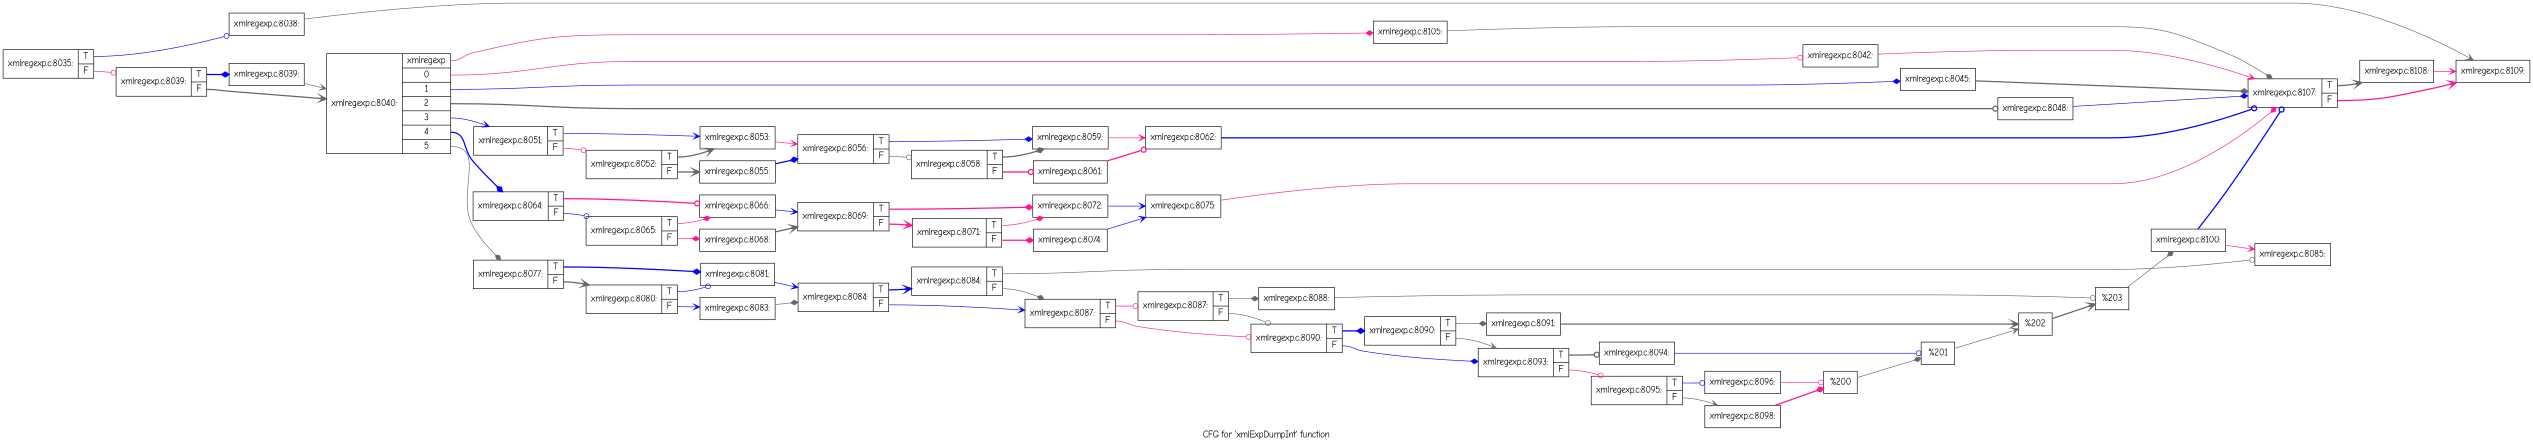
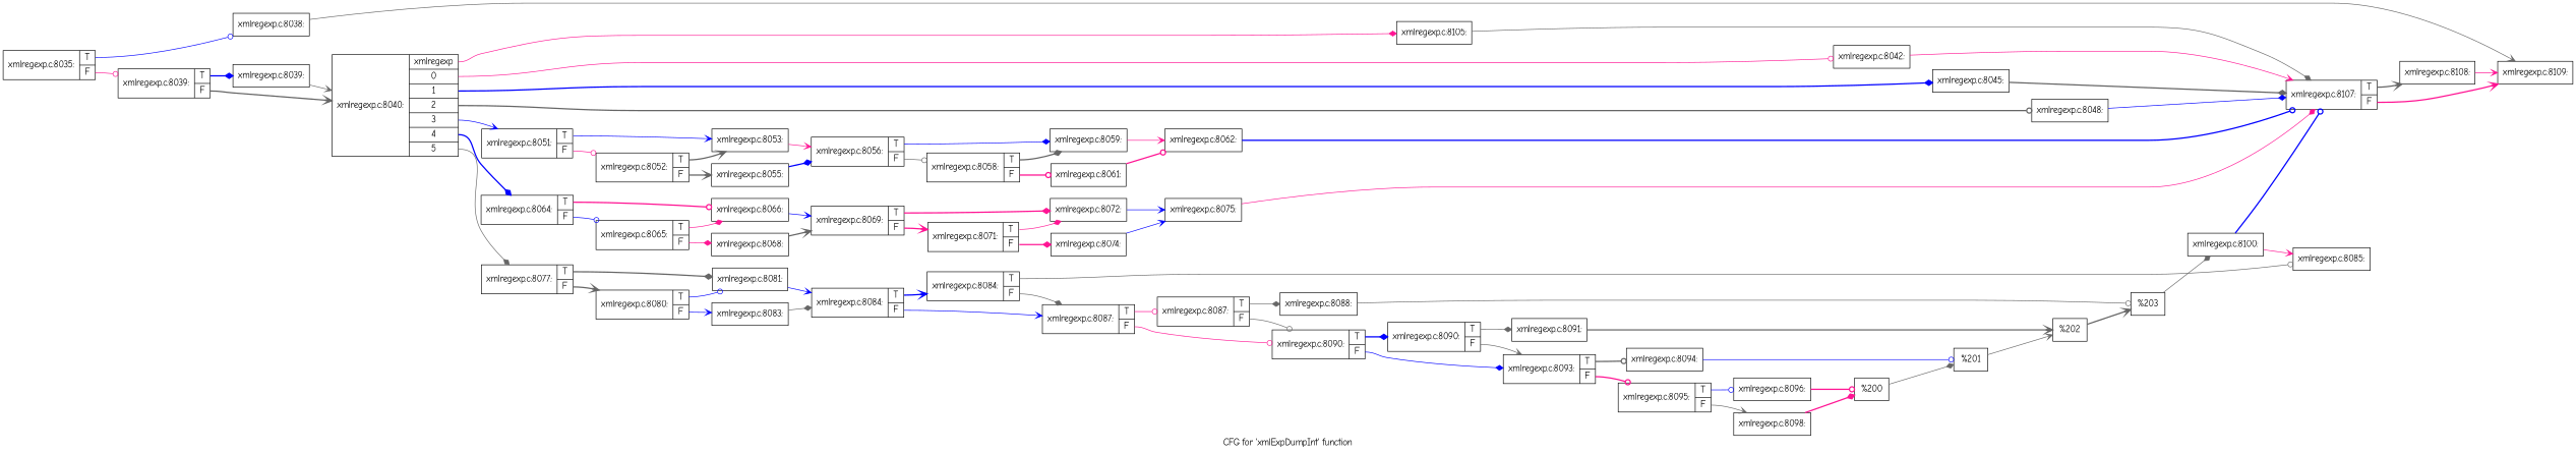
  digraph {
    fontname="Comic Neue"
    label="CFG for 'xmlExpDumpInt' function"
    rankdir=LR
    node [fontname="Comic Neue" shape=record]
    edge [arrowhead=vee color=gray40 fontname="Comic Neue" style=solid]
    n1 [label="{xmlregexp.c:8035:|{<s0>T|<s1>F}}"]
    n2 [label="{xmlregexp.c:8038:}"]
    n3 [label="{xmlregexp.c:8039:|{<s0>T|<s1>F}}"]
    n4 [label="{xmlregexp.c:8109:}"]
    n5 [label="{xmlregexp.c:8039:}"]
    n6 [label="{xmlregexp.c:8040:|{<s0>xmlregexp|<s1>0|<s2>1|<s3>2|<s4>3|<s5>4|<s6>5}}"]
    n7 [label="{xmlregexp.c:8105:}"]
    n8 [label="{xmlregexp.c:8042:}"]
    n9 [label="{xmlregexp.c:8045:}"]
    n10 [label="{xmlregexp.c:8048:}"]
    n11 [label="{xmlregexp.c:8051:|{<s0>T|<s1>F}}"]
    n12 [label="{xmlregexp.c:8064:|{<s0>T|<s1>F}}"]
    n13 [label="{xmlregexp.c:8077:|{<s0>T|<s1>F}}"]
    n14 [label="{xmlregexp.c:8107:|{<s0>T|<s1>F}}"]
    n15 [label="{xmlregexp.c:8053:}"]
    n16 [label="{xmlregexp.c:8052:|{<s0>T|<s1>F}}"]
    n17 [label="{xmlregexp.c:8066:}"]
    n18 [label="{xmlregexp.c:8065:|{<s0>T|<s1>F}}"]
    n19 [label="{xmlregexp.c:8081:}"]
    n20 [label="{xmlregexp.c:8080:|{<s0>T|<s1>F}}"]
    n21 [label="{xmlregexp.c:8108:}"]
    n22 [label="{xmlregexp.c:8056:|{<s0>T|<s1>F}}"]
    n23 [label="{xmlregexp.c:8055:}"]
    n24 [label="{xmlregexp.c:8069:|{<s0>T|<s1>F}}"]
    n25 [label="{xmlregexp.c:8068:}"]
    n26 [label="{xmlregexp.c:8084:|{<s0>T|<s1>F}}"]
    n27 [label="{xmlregexp.c:8083:}"]
    n28 [label="{xmlregexp.c:8059:}"]
    n29 [label="{xmlregexp.c:8058:|{<s0>T|<s1>F}}"]
    n30 [label="{xmlregexp.c:8062:}"]
    n31 [label="{xmlregexp.c:8061:}"]
    n32 [label="{xmlregexp.c:8072:}"]
    n33 [label="{xmlregexp.c:8071:|{<s0>T|<s1>F}}"]
    n34 [label="{xmlregexp.c:8075:}"]
    n35 [label="{xmlregexp.c:8074:}"]
    n36 [label="{xmlregexp.c:8084:|{<s0>T|<s1>F}}"]
    n37 [label="{xmlregexp.c:8087:|{<s0>T|<s1>F}}"]
    n38 [label="{xmlregexp.c:8085:}"]
    n39 [label="{xmlregexp.c:8087:|{<s0>T|<s1>F}}"]
    n40 [label="{xmlregexp.c:8090:|{<s0>T|<s1>F}}"]
    n41 [label="{xmlregexp.c:8088:}"]
    n42 [label="{xmlregexp.c:8090:|{<s0>T|<s1>F}}"]
    n43 [label="{xmlregexp.c:8093:|{<s0>T|<s1>F}}"]
    n44 [label="{xmlregexp.c:8100:}"]
    n45 [label="{%203}"]
    n46 [label="{xmlregexp.c:8091:}"]
    n47 [label="{xmlregexp.c:8094:}"]
    n48 [label="{xmlregexp.c:8095:|{<s0>T|<s1>F}}"]
    n49 [label="{%202}"]
    n50 [label="{%201}"]
    n51 [label="{xmlregexp.c:8096:}"]
    n52 [label="{xmlregexp.c:8098:}"]
    n53 [label="{%200}"]
    n1 -> n2 [arrowhead=odot color=blue tailport=s0]
    n1 -> n3 [arrowhead=odot color=deeppink tailport=s1]
    n2 -> n4
    n3 -> n5 [arrowhead=diamond color=blue style=bold tailport=s0]
    n3 -> n6 [style=bold tailport=s1]
    n5 -> n6
    n6 -> n7 [arrowhead=diamond color=deeppink tailport=s0]
    n6 -> n8 [arrowhead=odot color=deeppink tailport=s1]
-   n6 -> n9 [arrowhead=diamond color=blue tailport=s2]
+   n6 -> n9 [arrowhead=diamond color=blue style=bold tailport=s2]
    n6 -> n10 [arrowhead=odot style=bold tailport=s3]
    n6 -> n11 [color=blue tailport=s4]
    n6 -> n12 [arrowhead=diamond color=blue style=bold tailport=s5]
    n6 -> n13 [arrowhead=diamond tailport=s6]
    n7 -> n14 [arrowhead=diamond]
    n8 -> n14 [color=deeppink]
    n9 -> n14 [arrowhead=diamond style=bold]
    n10 -> n14 [arrowhead=diamond color=blue]
    n11 -> n15 [color=blue tailport=s0]
    n11 -> n16 [arrowhead=odot color=deeppink tailport=s1]
    n12 -> n17 [arrowhead=odot color=deeppink style=bold tailport=s0]
    n12 -> n18 [arrowhead=odot color=blue tailport=s1]
-   n13 -> n19 [arrowhead=diamond color=blue style=bold tailport=s0]
+   n13 -> n19 [arrowhead=diamond style=bold tailport=s0]
    n13 -> n20 [style=bold tailport=s1]
    n14 -> n4 [color=deeppink style=bold tailport=s1]
    n14 -> n21 [style=bold tailport=s0]
    n15 -> n22 [color=deeppink]
    n16 -> n15 [style=bold tailport=s0]
    n16 -> n23 [style=bold tailport=s1]
    n17 -> n24 [color=blue]
    n18 -> n17 [arrowhead=diamond color=deeppink tailport=s0]
    n18 -> n25 [arrowhead=diamond color=deeppink tailport=s1]
    n19 -> n26 [color=blue]
    n20 -> n19 [arrowhead=odot color=blue tailport=s0]
    n20 -> n27 [color=blue tailport=s1]
    n21 -> n4 [color=deeppink]
    n22 -> n28 [arrowhead=diamond color=blue tailport=s0]
    n22 -> n29 [arrowhead=odot tailport=s1]
    n23 -> n22 [arrowhead=diamond color=blue style=bold]
    n24 -> n32 [arrowhead=diamond color=deeppink style=bold tailport=s0]
    n24 -> n33 [color=deeppink style=bold tailport=s1]
    n25 -> n24 [style=bold]
    n26 -> n36 [color=blue style=bold tailport=s0]
    n26 -> n37 [color=blue tailport=s1]
    n27 -> n26 [arrowhead=diamond]
    n28 -> n30 [color=deeppink]
    n29 -> n28 [arrowhead=diamond style=bold tailport=s0]
    n29 -> n31 [arrowhead=odot color=deeppink style=bold tailport=s1]
    n30 -> n14 [arrowhead=odot color=blue style=bold]
    n31 -> n30 [arrowhead=odot color=deeppink style=bold]
    n32 -> n34 [color=blue]
    n33 -> n32 [arrowhead=diamond color=deeppink tailport=s0]
    n33 -> n35 [arrowhead=diamond color=deeppink style=bold tailport=s1]
    n34 -> n14 [arrowhead=diamond color=deeppink]
    n35 -> n34 [color=blue]
    n36 -> n37 [arrowhead=diamond tailport=s1]
    n36 -> n38 [arrowhead=odot tailport=s0]
    n37 -> n39 [arrowhead=odot color=deeppink tailport=s0]
    n37 -> n40 [arrowhead=odot color=deeppink tailport=s1]
    n39 -> n40 [arrowhead=odot tailport=s1]
    n39 -> n41 [arrowhead=diamond tailport=s0]
    n40 -> n42 [arrowhead=diamond color=blue style=bold tailport=s0]
    n40 -> n43 [arrowhead=diamond color=blue tailport=s1]
    n41 -> n45 [arrowhead=odot]
    n42 -> n43 [tailport=s1]
    n42 -> n46 [arrowhead=diamond tailport=s0]
    n43 -> n47 [arrowhead=odot style=bold tailport=s0]
-   n43 -> n48 [arrowhead=odot color=deeppink tailport=s1]
+   n43 -> n48 [arrowhead=odot color=deeppink style=bold tailport=s1]
    n44 -> n14 [arrowhead=odot color=blue style=bold]
    n44 -> n38 [color=deeppink]
    n45 -> n44 [arrowhead=diamond]
    n46 -> n49 [style=bold]
    n47 -> n50 [arrowhead=odot color=blue]
    n48 -> n51 [arrowhead=odot color=blue tailport=s0]
    n48 -> n52 [tailport=s1]
    n49 -> n45 [style=bold]
    n50 -> n49
-   n51 -> n53 [arrowhead=odot color=deeppink]
+   n51 -> n53 [arrowhead=odot color=deeppink style=bold]
    n52 -> n53 [arrowhead=diamond color=deeppink style=bold]
    n53 -> n50 [arrowhead=diamond]
  }
